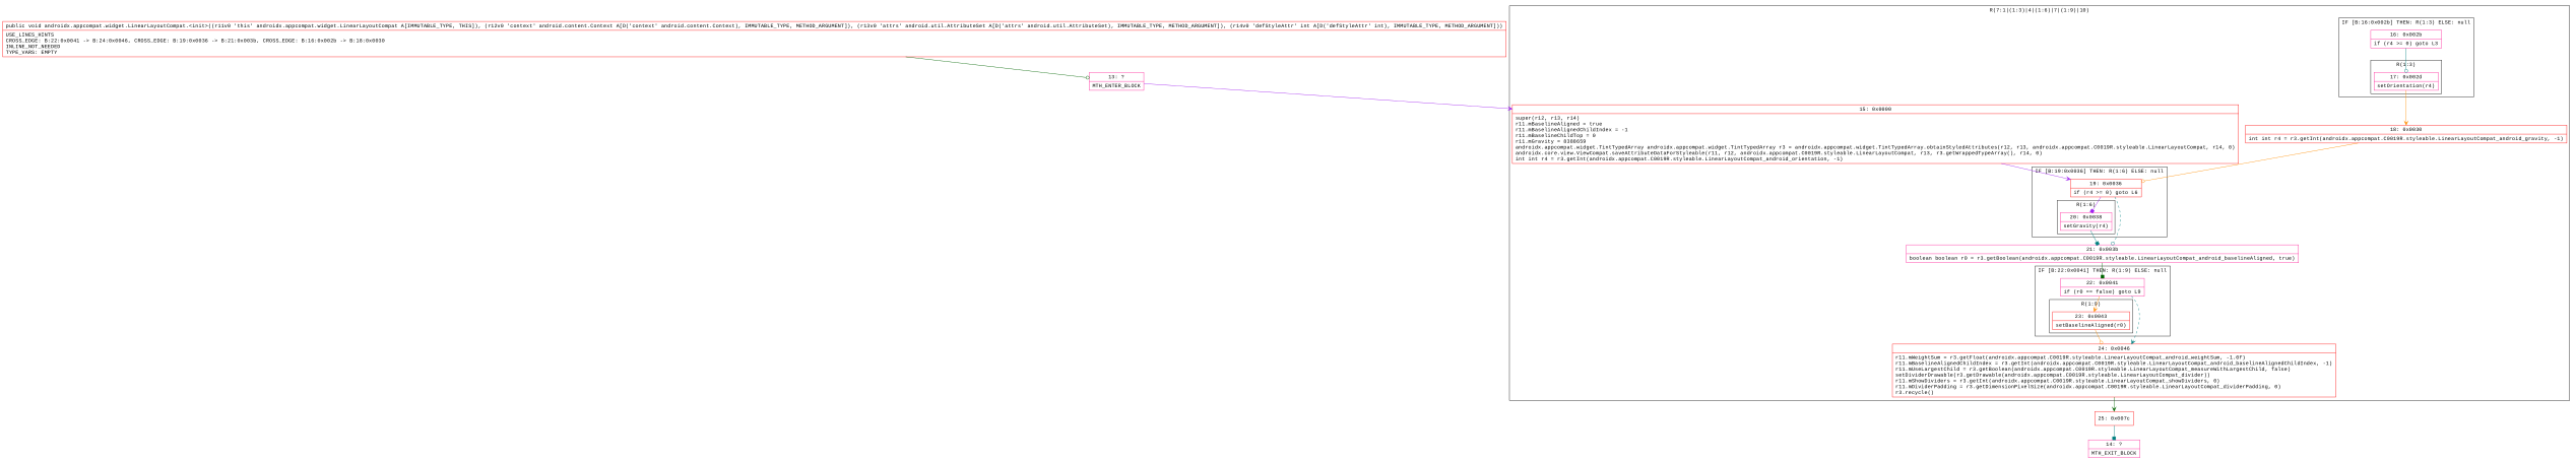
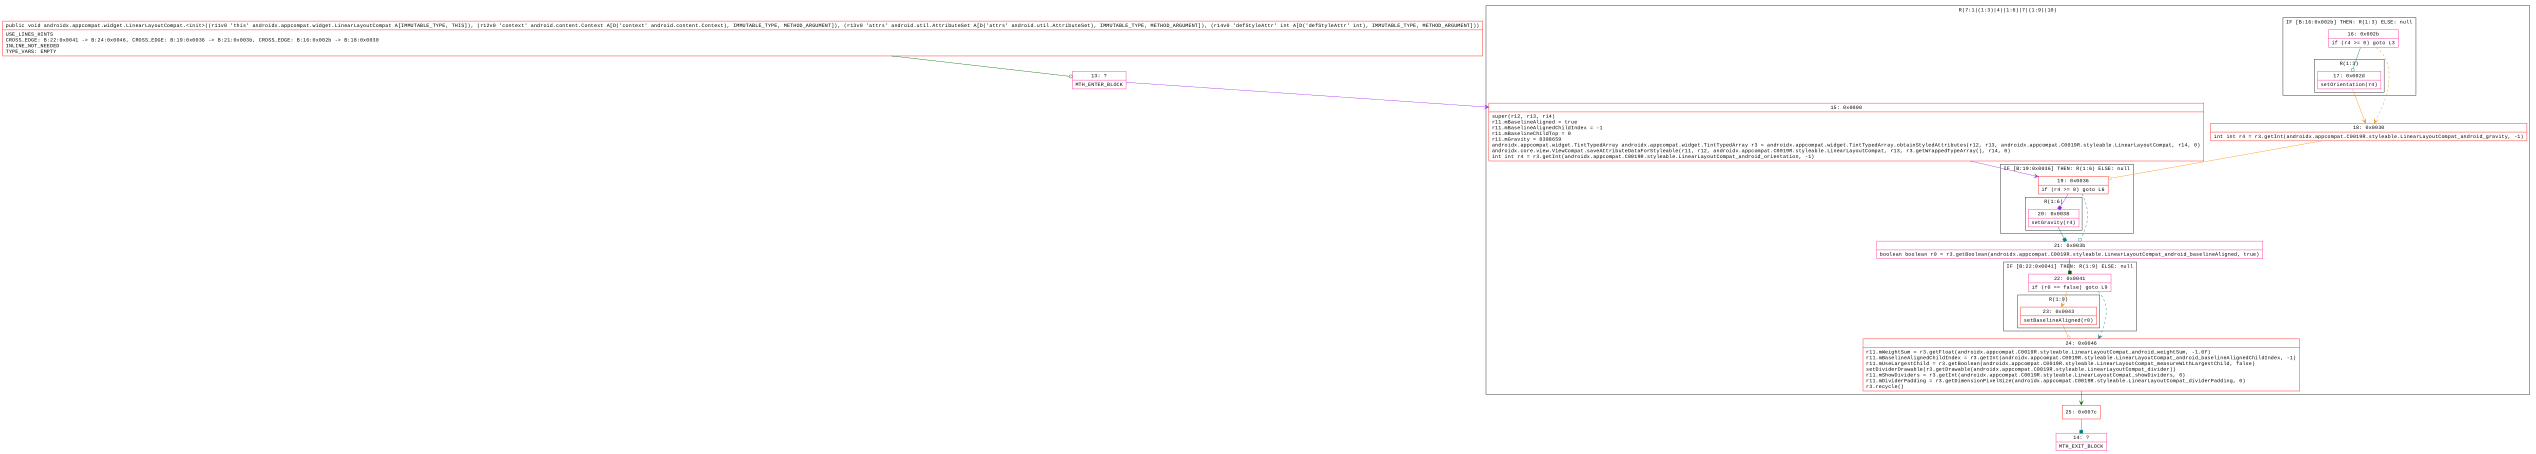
  digraph {
    fontname="Liberation Mono"
    node [color=deeppink fontname="Liberation Mono" shape=record]
    edge [arrowhead=vee color=darkorange fontname="Liberation Mono"]
    n1 [label="{17\:\ 0x002d|setOrientation(r4)\l}"]
    n2 [label="{16\:\ 0x002b|if (r4 \>= 0) goto L3\l}"]
    n3 [label="{20\:\ 0x0038|setGravity(r4)\l}"]
    n4 [color=red label="{19\:\ 0x0036|if (r4 \>= 0) goto L6\l}"]
    n5 [color=red label="{23\:\ 0x0043|setBaselineAligned(r0)\l}"]
    n6 [label="{22\:\ 0x0041|if (r0 == false) goto L9\l}"]
    n7 [color=red label="{15\:\ 0x0000|super(r12, r13, r14)\lr11.mBaselineAligned = true\lr11.mBaselineAlignedChildIndex = \-1\lr11.mBaselineChildTop = 0\lr11.mGravity = 8388659\landroidx.appcompat.widget.TintTypedArray androidx.appcompat.widget.TintTypedArray r3 = androidx.appcompat.widget.TintTypedArray.obtainStyledAttributes(r12, r13, androidx.appcompat.C0019R.styleable.LinearLayoutCompat, r14, 0)\landroidx.core.view.ViewCompat.saveAttributeDataForStyleable(r11, r12, androidx.appcompat.C0019R.styleable.LinearLayoutCompat, r13, r3.getWrappedTypeArray(), r14, 0)\lint int r4 = r3.getInt(androidx.appcompat.C0019R.styleable.LinearLayoutCompat_android_orientation, \-1)\l}"]
    n8 [color=red label="{18\:\ 0x0030|int int r4 = r3.getInt(androidx.appcompat.C0019R.styleable.LinearLayoutCompat_android_gravity, \-1)\l}"]
    n9 [label="{21\:\ 0x003b|boolean boolean r0 = r3.getBoolean(androidx.appcompat.C0019R.styleable.LinearLayoutCompat_android_baselineAligned, true)\l}"]
    n10 [color=red label="{24\:\ 0x0046|r11.mWeightSum = r3.getFloat(androidx.appcompat.C0019R.styleable.LinearLayoutCompat_android_weightSum, \-1.0f)\lr11.mBaselineAlignedChildIndex = r3.getInt(androidx.appcompat.C0019R.styleable.LinearLayoutCompat_android_baselineAlignedChildIndex, \-1)\lr11.mUseLargestChild = r3.getBoolean(androidx.appcompat.C0019R.styleable.LinearLayoutCompat_measureWithLargestChild, false)\lsetDividerDrawable(r3.getDrawable(androidx.appcompat.C0019R.styleable.LinearLayoutCompat_divider))\lr11.mShowDividers = r3.getInt(androidx.appcompat.C0019R.styleable.LinearLayoutCompat_showDividers, 0)\lr11.mDividerPadding = r3.getDimensionPixelSize(androidx.appcompat.C0019R.styleable.LinearLayoutCompat_dividerPadding, 0)\lr3.recycle()\l}"]
    n11 [color=red label="{25\:\ 0x007c}"]
    n12 [label="{14\:\ ?|MTH_EXIT_BLOCK\l}"]
    n13 [label="{13\:\ ?|MTH_ENTER_BLOCK\l}"]
    n14 [color=red label="{public void androidx.appcompat.widget.LinearLayoutCompat.\<init\>((r11v0 'this' androidx.appcompat.widget.LinearLayoutCompat A[IMMUTABLE_TYPE, THIS]), (r12v0 'context' android.content.Context A[D('context' android.content.Context), IMMUTABLE_TYPE, METHOD_ARGUMENT]), (r13v0 'attrs' android.util.AttributeSet A[D('attrs' android.util.AttributeSet), IMMUTABLE_TYPE, METHOD_ARGUMENT]), (r14v0 'defStyleAttr' int A[D('defStyleAttr' int), IMMUTABLE_TYPE, METHOD_ARGUMENT]))  | USE_LINES_HINTS\lCROSS_EDGE: B:22:0x0041 \-\> B:24:0x0046, CROSS_EDGE: B:19:0x0036 \-\> B:21:0x003b, CROSS_EDGE: B:16:0x002b \-\> B:18:0x0030\lINLINE_NOT_NEEDED\lTYPE_VARS: EMPTY\l}"]
    subgraph cluster_1 {
      label="R(7:1|(1:3)|4|(1:6)|7|(1:9)|10)"
      n7
      n8
      n9
      n10
      subgraph cluster_2 {
        label="IF [B:16:0x002b] THEN: R(1:3) ELSE: null"
        n2
        subgraph cluster_3 {
          label="R(1:3)"
          n1
        }
      }
      subgraph cluster_4 {
        label="IF [B:19:0x0036] THEN: R(1:6) ELSE: null"
        n4
        subgraph cluster_5 {
          label="R(1:6)"
          n3
        }
      }
      subgraph cluster_6 {
        label="IF [B:22:0x0041] THEN: R(1:9) ELSE: null"
        n6
        subgraph cluster_7 {
          label="R(1:9)"
          n5
        }
      }
    }
    n1 -> n8
    n2 -> n1 [arrowhead=odot color=teal]
+   n2 -> n8 [style=dashed]
    n3 -> n9 [arrowhead=box color=teal]
    n4 -> n3 [arrowhead=box color=purple]
    n4 -> n9 [arrowhead=odot color=teal style=dashed]
    n5 -> n10 [arrowhead=odot]
    n6 -> n5
    n6 -> n10 [color=teal style=dashed]
    n7 -> n4 [color=purple]
    n8 -> n4 [arrowhead=odot]
    n9 -> n6 [arrowhead=box color=darkgreen]
    n10 -> n11 [color=darkgreen]
    n11 -> n12 [arrowhead=box color=teal]
    n13 -> n7 [color=purple]
    n14 -> n13 [arrowhead=odot color=darkgreen]
  }
